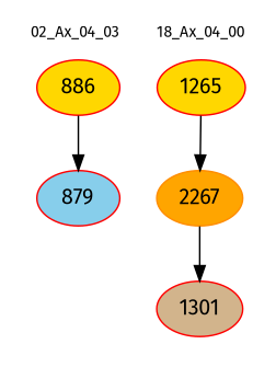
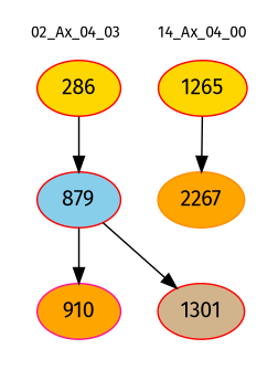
  digraph {
    fontname="Fira Sans"
    node [color=red fillcolor=gold fontname="Fira Sans" style=filled]
    edge [color=black fontname="Fira Sans"]
-   n1 [label=886]
+   n1 [label=286]
    n2 [fillcolor=skyblue label=879]
+   n3 [color=deeppink fillcolor=orange label=910]
    n4 [label=1265]
    n5 [color=darkorange fillcolor=orange label=2267]
    n6 [fillcolor=tan label=1301]
    subgraph cluster_1 {
      color=white
      fontsize=10
      label="02_Ax_04_03"
      n1
      n2
+     n3
    }
    subgraph cluster_2 {
      color=white
      fontsize=10
-     label="18_Ax_04_00"
+     label="14_Ax_04_00"
      n4
      n5
      n6
    }
    n1 -> n2
+   n2 -> n3
    n4 -> n5
-   n5 -> n6
+   n2 -> n6
  }
